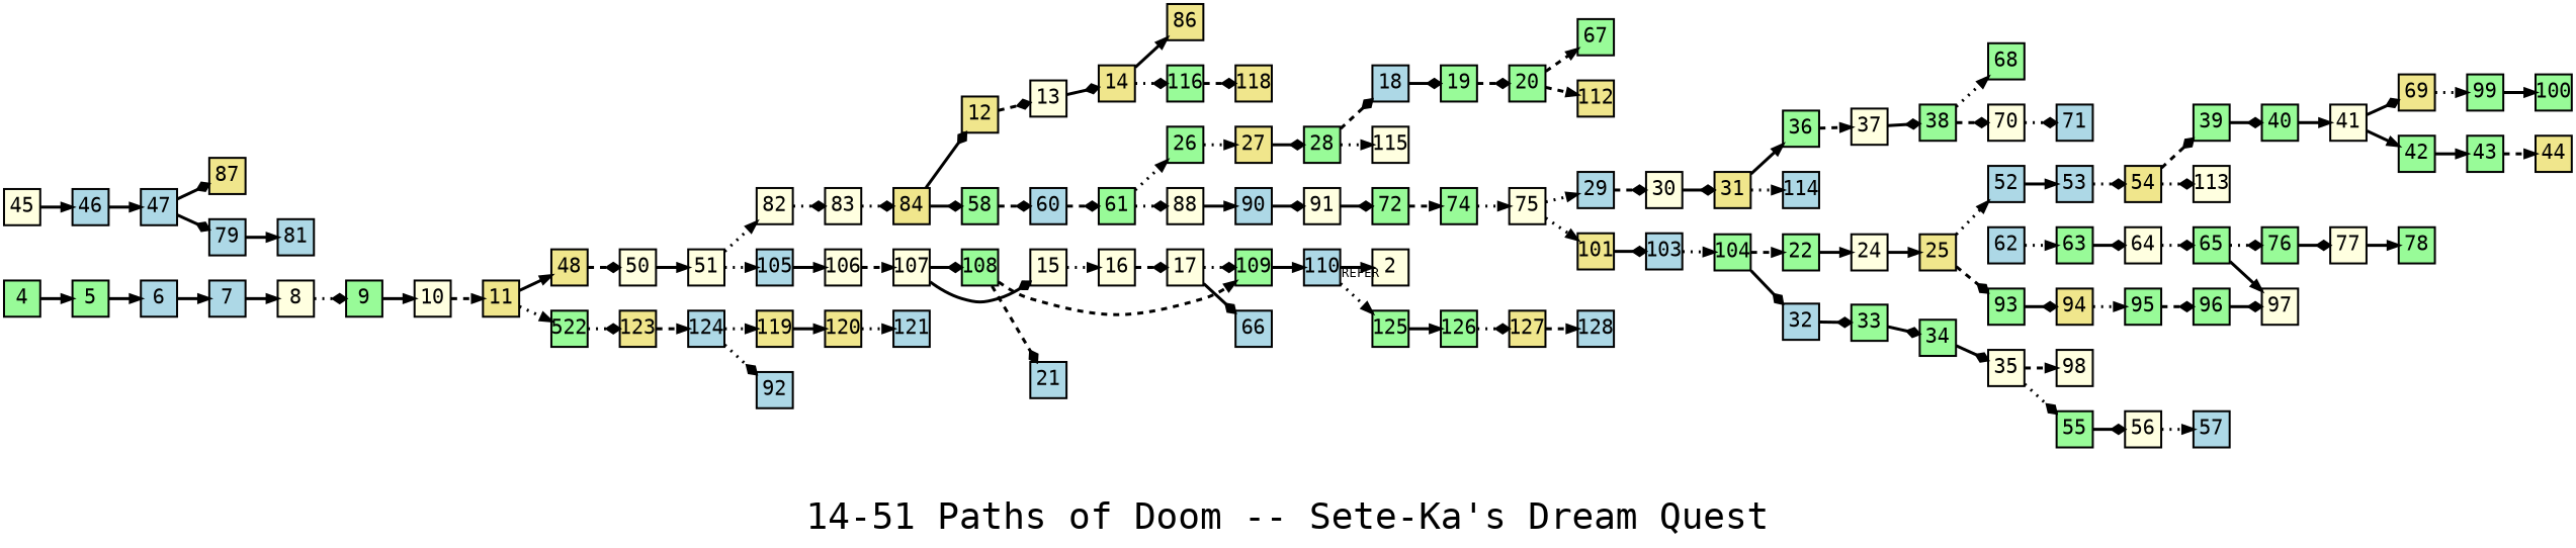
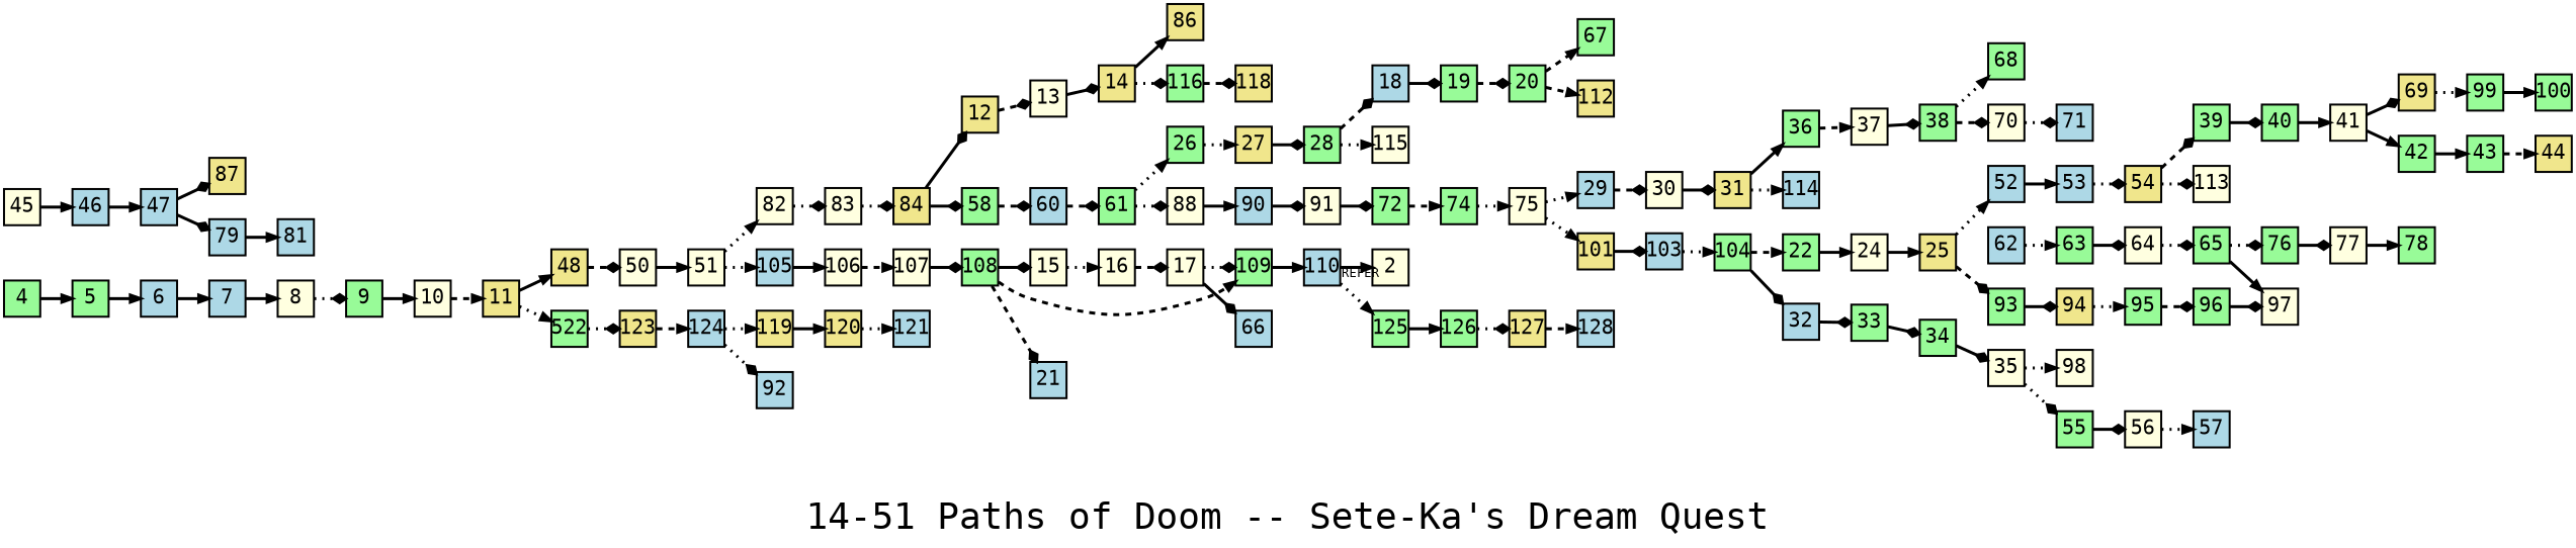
  digraph {
    fontname="DejaVu Sans Mono"
    fontsize=36
    label="14-51 Paths of Doom -- Sete-Ka's Dream Quest"
    nodesep=0.35
    ordering=out
    rankdir=LR
    ranksep=0.45
    node [fillcolor=palegreen fixedsize=true fontname="DejaVu Sans Mono" fontsize=20 labelfloat=true margin="0,0" penwidth=2 regular=true shape=rect style=filled]
    edge [arrowhead=normal fontname="DejaVu Sans Mono" fontsize=12 labelfloat=true penwidth=3 style=bold]
    4
    5
    6 [fillcolor=lightblue]
    7 [fillcolor=lightblue]
    8 [fillcolor=lightyellow]
    9
    10 [fillcolor=lightyellow]
    11 [fillcolor=khaki]
    48 [fillcolor=khaki]
    n10 [label=522]
    50 [fillcolor=lightyellow]
    123 [fillcolor=khaki]
    51 [fillcolor=lightyellow]
    124 [fillcolor=lightblue]
    12 [fillcolor=khaki]
    13 [fillcolor=lightyellow]
    14 [fillcolor=khaki]
    86 [fillcolor=khaki]
    116
    118 [fillcolor=khaki]
    15 [fillcolor=lightyellow]
    16 [fillcolor=lightyellow]
    17 [fillcolor=lightyellow]
    109
    66 [fillcolor=lightblue]
    110 [fillcolor=lightblue]
    2 [fillcolor=lightyellow]
    125
    18 [fillcolor=lightblue]
    19
    20
    67
    112 [fillcolor=khaki]
    24 [fillcolor=lightyellow]
    22
    25 [fillcolor=khaki]
    52 [fillcolor=lightblue]
    93
    53 [fillcolor=lightblue]
    94 [fillcolor=khaki]
    54 [fillcolor=khaki]
    95
    27 [fillcolor=khaki]
    26
    28
    115 [fillcolor=lightyellow]
    29 [fillcolor=lightblue]
    30 [fillcolor=lightyellow]
    31 [fillcolor=khaki]
    36
    114 [fillcolor=lightblue]
    37 [fillcolor=lightyellow]
    38
    32 [fillcolor=lightblue]
    33
    34
    35 [fillcolor=lightyellow]
    98 [fillcolor=lightyellow]
    55
    56 [fillcolor=lightyellow]
    57 [fillcolor=lightblue]
    68
    70 [fillcolor=lightyellow]
    71 [fillcolor=lightblue]
    39
    40
    41 [fillcolor=lightyellow]
    69 [fillcolor=khaki]
    42
    99
    43
    100
    44 [fillcolor=khaki]
    45 [fillcolor=lightyellow]
    46 [fillcolor=lightblue]
    47 [fillcolor=lightblue]
    87 [fillcolor=khaki]
    79 [fillcolor=lightblue]
    81 [fillcolor=lightblue]
    82 [fillcolor=lightyellow]
    105 [fillcolor=lightblue]
    83 [fillcolor=lightyellow]
    106 [fillcolor=lightyellow]
    84 [fillcolor=khaki]
    107 [fillcolor=lightyellow]
    113 [fillcolor=lightyellow]
    60 [fillcolor=lightblue]
    58
    61
    88 [fillcolor=lightyellow]
    90 [fillcolor=lightblue]
    91 [fillcolor=lightyellow]
    62 [fillcolor=lightblue]
    63
    64 [fillcolor=lightyellow]
    65
    76
    97 [fillcolor=lightyellow]
    77 [fillcolor=lightyellow]
    78
    72
    74
    75 [fillcolor=lightyellow]
    101 [fillcolor=khaki]
    103 [fillcolor=lightblue]
    104
    96
    108
    21 [fillcolor=lightblue]
    126
    127 [fillcolor=khaki]
    119 [fillcolor=khaki]
    120 [fillcolor=khaki]
    121 [fillcolor=lightblue]
    92 [fillcolor=lightblue]
    128 [fillcolor=lightblue]
    4 -> 5
    5 -> 6
    6 -> 7
    7 -> 8
    8 -> 9 [arrowhead=diamond style=dotted]
    9 -> 10
    10 -> 11 [style=dashed]
    11 -> 48
    11 -> n10 [style=dotted]
    48 -> 50 [arrowhead=diamond style=dashed]
    n10 -> 123 [arrowhead=diamond style=dotted]
    50 -> 51
    123 -> 124 [style=dashed]
    51 -> 82 [style=dotted]
    51 -> 105 [style=dotted]
    124 -> 119 [style=dotted]
    124 -> 92 [arrowhead=diamond style=dotted]
    12 -> 13 [arrowhead=diamond style=dashed]
    13 -> 14 [arrowhead=diamond]
    14 -> 86
    14 -> 116 [arrowhead=diamond style=dotted]
    116 -> 118 [arrowhead=diamond style=dashed]
    15 -> 16 [style=dotted]
    16 -> 17 [arrowhead=diamond style=dashed]
    17 -> 109 [arrowhead=diamond style=dotted]
    17 -> 66 [arrowhead=diamond]
    109 -> 110
    110 -> 2 [xlabel=REFER]
    110 -> 125 [style=dotted]
    125 -> 126
    18 -> 19 [arrowhead=diamond]
    19 -> 20 [arrowhead=diamond style=dashed]
    20 -> 67 [style=dashed]
    20 -> 112 [style=dashed]
    24 -> 25
    22 -> 24
    25 -> 52 [style=dotted]
    25 -> 93 [arrowhead=diamond style=dashed]
    52 -> 53
    93 -> 94 [arrowhead=diamond]
    53 -> 54 [arrowhead=diamond style=dotted]
    94 -> 95 [style=dotted]
    54 -> 39 [arrowhead=diamond style=dashed]
    54 -> 113 [arrowhead=diamond style=dotted]
    95 -> 96 [arrowhead=diamond style=dashed]
    27 -> 28 [arrowhead=diamond]
    26 -> 27 [style=dotted]
    28 -> 18 [arrowhead=diamond style=dashed]
    28 -> 115 [style=dotted]
    29 -> 30 [arrowhead=diamond style=dashed]
    30 -> 31 [arrowhead=diamond]
    31 -> 36
    31 -> 114 [style=dotted]
    36 -> 37 [style=dashed]
    37 -> 38 [arrowhead=diamond]
    38 -> 68 [style=dotted]
    38 -> 70 [arrowhead=diamond style=dashed]
    32 -> 33 [arrowhead=diamond]
    33 -> 34 [arrowhead=diamond]
    34 -> 35 [arrowhead=diamond]
-   35 -> 98 [style=dashed]
+   35 -> 98 [style=dotted]
    35 -> 55 [arrowhead=diamond style=dotted]
    55 -> 56 [arrowhead=diamond]
    56 -> 57 [style=dotted]
    70 -> 71 [arrowhead=diamond style=dotted]
    39 -> 40 [arrowhead=diamond]
    40 -> 41
    41 -> 69 [arrowhead=diamond]
    41 -> 42
    69 -> 99 [style=dotted]
    42 -> 43
    99 -> 100
    43 -> 44 [style=dashed]
    45 -> 46
    46 -> 47
    47 -> 87 [arrowhead=diamond]
    47 -> 79 [arrowhead=diamond]
    79 -> 81
    82 -> 83 [arrowhead=diamond style=dotted]
    105 -> 106
    83 -> 84 [arrowhead=diamond style=dotted]
    106 -> 107 [style=dashed]
    84 -> 12 [arrowhead=diamond]
    84 -> 58 [arrowhead=diamond]
    107 -> 108 [arrowhead=diamond]
    60 -> 61 [arrowhead=diamond style=dashed]
    58 -> 60 [arrowhead=diamond style=dashed]
    61 -> 26 [style=dotted]
    61 -> 88 [arrowhead=diamond style=dotted]
    88 -> 90
    90 -> 91 [arrowhead=diamond]
    91 -> 72 [arrowhead=diamond]
    62 -> 63 [style=dotted]
    63 -> 64 [arrowhead=diamond]
    64 -> 65 [arrowhead=diamond style=dotted]
    65 -> 76 [arrowhead=diamond style=dotted]
    65 -> 97
    76 -> 77 [arrowhead=diamond]
    77 -> 78
    72 -> 74 [style=dashed]
    74 -> 75 [style=dotted]
    75 -> 29 [style=dotted]
    75 -> 101 [style=dotted]
    101 -> 103 [arrowhead=diamond]
    103 -> 104 [style=dotted]
    104 -> 22 [style=dashed]
    104 -> 32 [arrowhead=diamond]
    96 -> 97 [arrowhead=diamond]
-   107 -> 15 [arrowhead=diamond]
+   108 -> 15 [arrowhead=diamond]
    108 -> 109 [style=dashed]
    108 -> 21 [arrowhead=diamond style=dashed]
    126 -> 127 [arrowhead=diamond style=dotted]
    127 -> 128 [style=dashed]
    119 -> 120
    120 -> 121 [style=dotted]
  }
